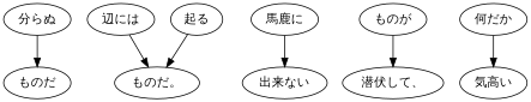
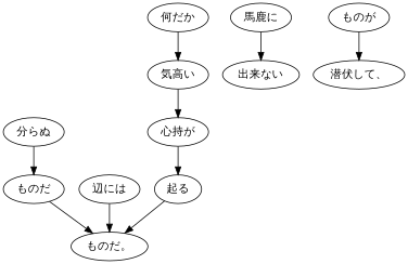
  digraph {
    fontname=Oswald
    node [fontname=Oswald]
    edge [fontname=Oswald]
    n1 [label="分らぬ"]
    n2 [label="ものだ"]
    n3 [label="ものだ。"]
    n4 [label="馬鹿に"]
    n5 [label="出来ない"]
    n6 [label="ものが"]
    n7 [label="潜伏して、"]
    n8 [label="辺には"]
    n9 [label="何だか"]
    n10 [label="気高い"]
+   n11 [label="心持が"]
    n12 [label="起る"]
    n1 -> n2
+   n2 -> n3
    n4 -> n5
    n6 -> n7
    n8 -> n3
    n9 -> n10
+   n10 -> n11
+   n11 -> n12
    n12 -> n3
  }
